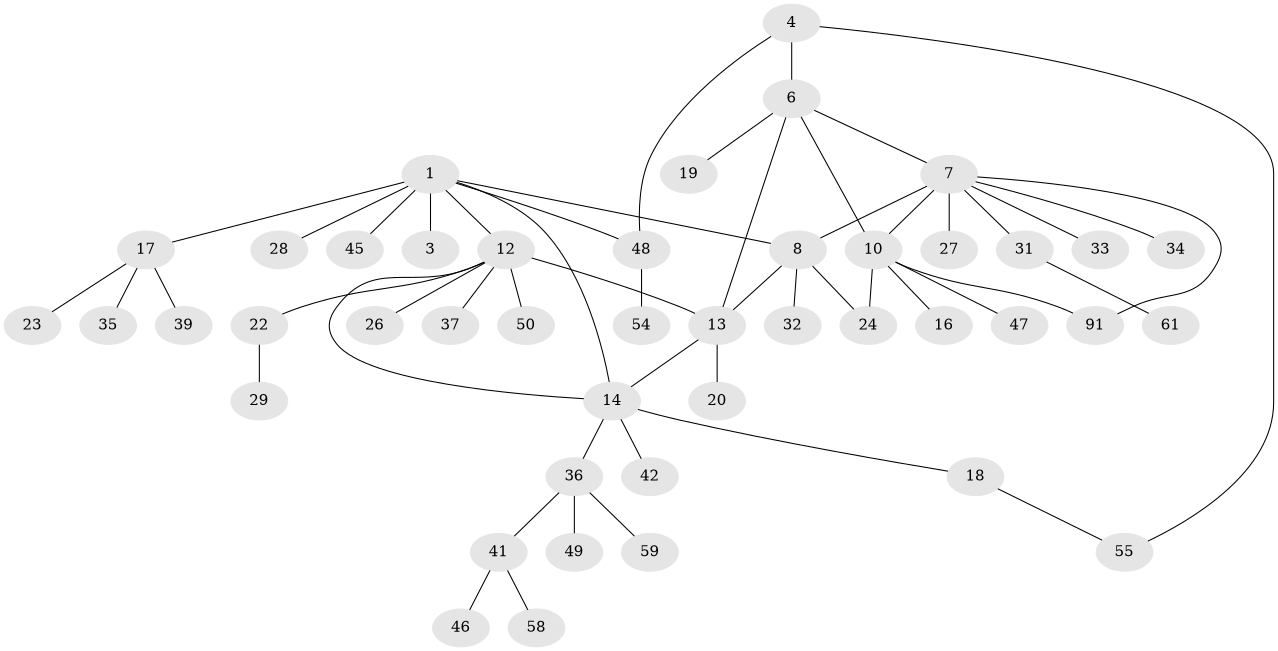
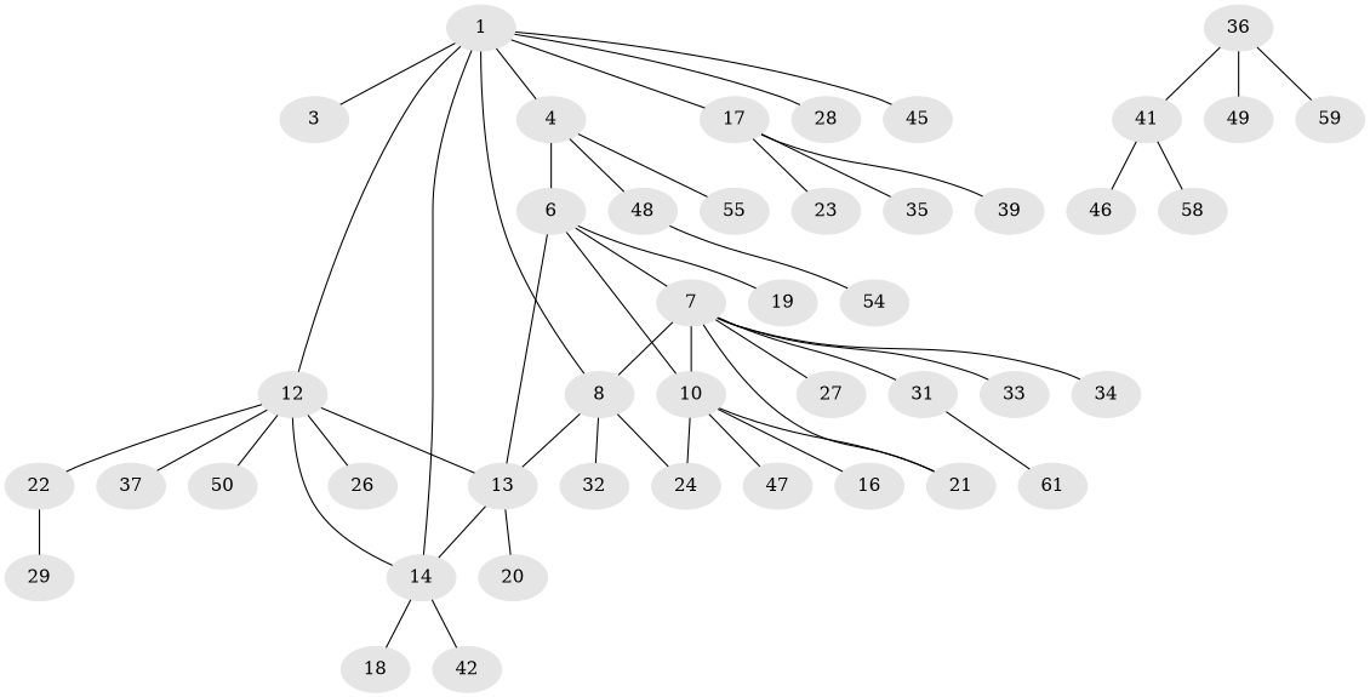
  graph {
    node [color=gray90 style=filled]
    1 [super="+2"]
    3
    4 [super="+5"]
    8 [super="+9"]
    12 [super="+15"]
    14 [super="+25"]
    17 [super="+51"]
    28
    45
    6 [super="+40"]
    48 [super="+57"]
    55
    13
    24 [super="+44"]
    32
    22 [super="+43"]
    26
    37 [super="+62"]
    50
    18 [super="+53"]
    36 [super="+38"]
    42
    23
    35
    39
    7 [super="+30"]
    10 [super="+11"]
    19
    54
-   21 [label=91]
+   21
    27
    31
    33
    34
    16
    47
    20 [super="+56"]
    61
    29
    41 [super="+52"]
    49
    59
    46
    58
    1 -- 3 [weight=2]
-   1 -- 48
+   1 -- 4
    1 -- 8
    1 -- 12
    1 -- 14
    1 -- 17
    1 -- 28
    1 -- 45
    4 -- 6 [weight=2]
    4 -- 48
    4 -- 55
    8 -- 13
    8 -- 24
    8 -- 32
    12 -- 14
    12 -- 13
    12 -- 22
    12 -- 26
    12 -- 37
    12 -- 50
    14 -- 18
-   14 -- 36
    14 -- 42
    17 -- 23
    17 -- 35
    17 -- 39
    6 -- 13
    6 -- 7
    6 -- 10
    6 -- 19
    48 -- 54
    13 -- 14
    13 -- 20
    22 -- 29
-   18 -- 55
    36 -- 41
    36 -- 49
    36 -- 59
    7 -- 8 [weight=2]
    7 -- 10
    7 -- 21
    7 -- 27
    7 -- 31
    7 -- 33
    7 -- 34
    10 -- 24
    10 -- 21 [weight=2]
    10 -- 16
    10 -- 47
    31 -- 61
    41 -- 46
    41 -- 58
  }
